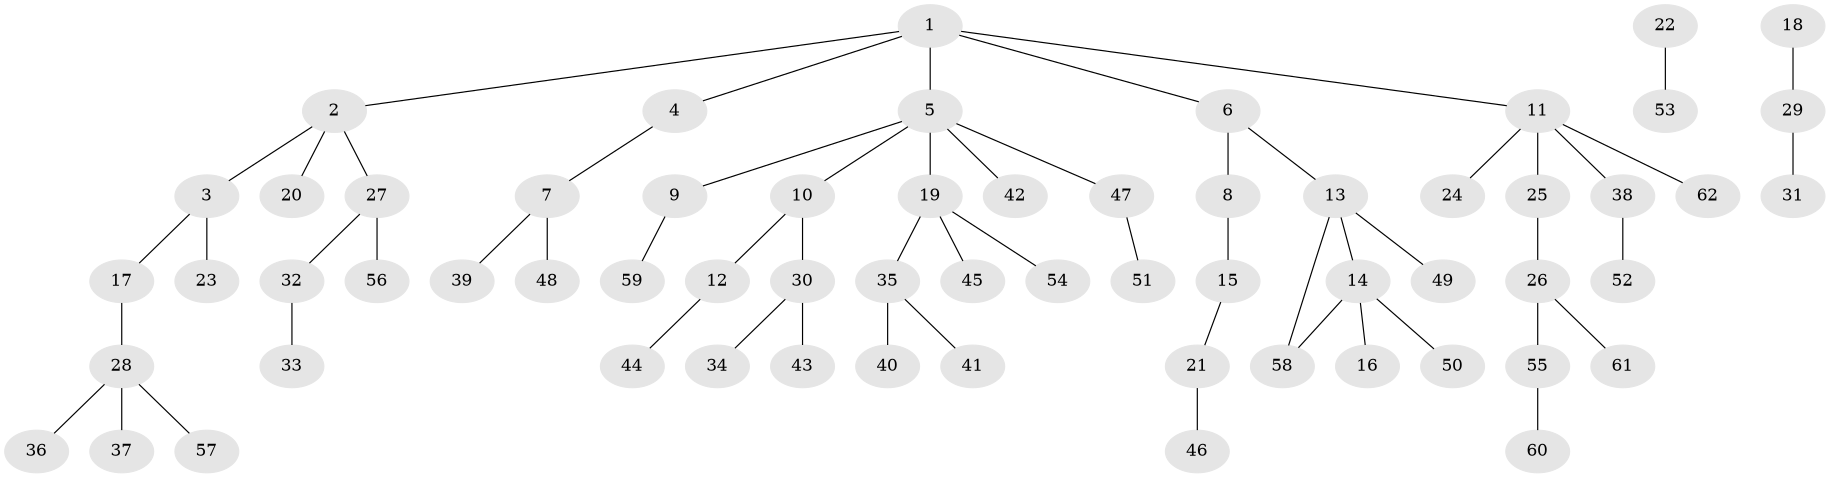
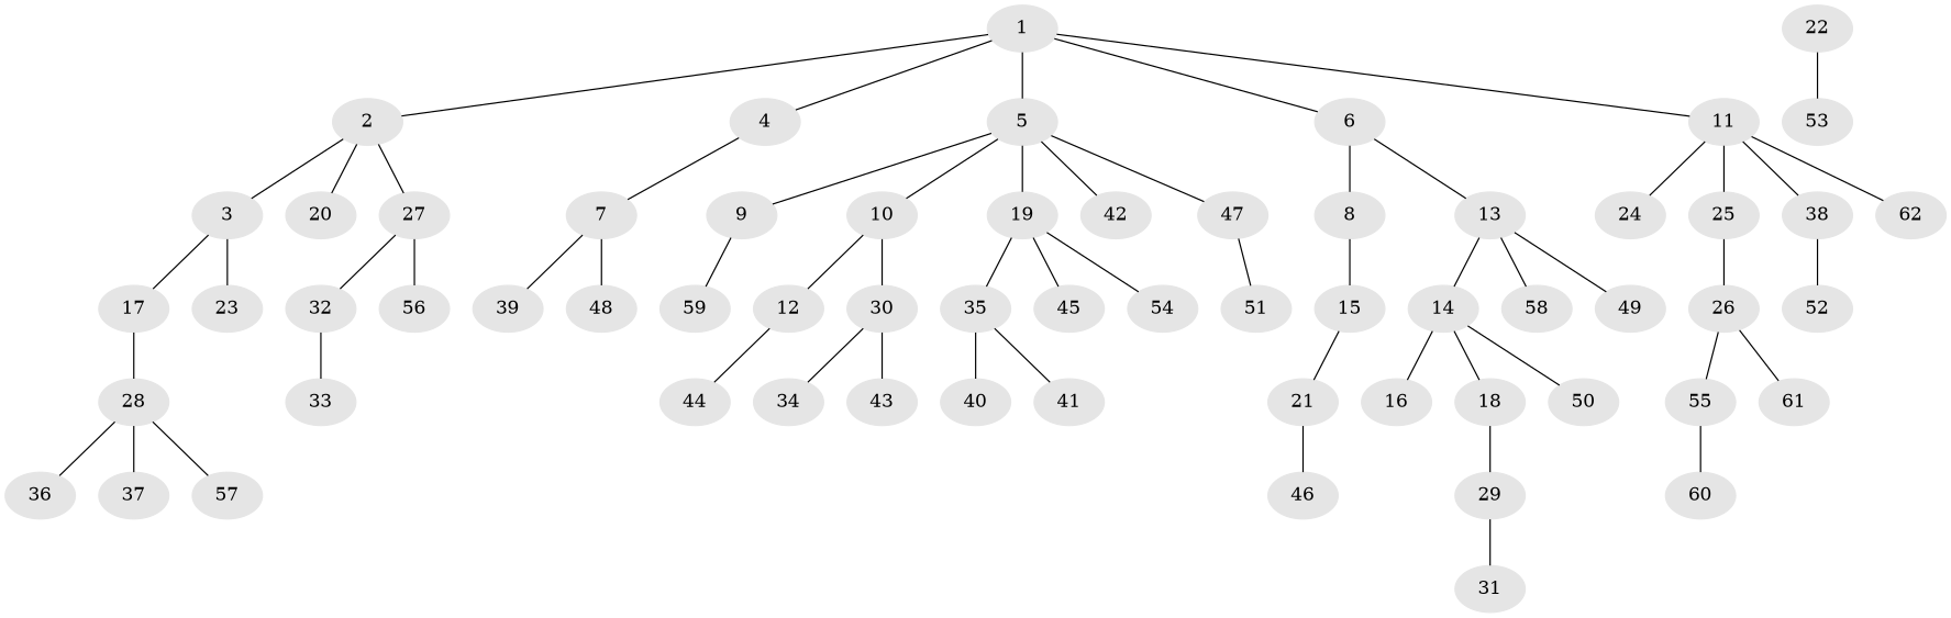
  graph {
    node [color=gray90 style=filled]
    1
    2
    4
    5
    6
    11
    3
    20
    27
    7
    9
    10
    19
    42
    47
    8
    13
    24
    25
    38
    62
    17
    23
    32
    56
    28
    39
    48
    59
    12
    30
    35
    45
    54
    51
    15
    14
    58
    49
    21
    22
    53
    44
    34
    43
    26
    52
    16
    18
    50
    29
    46
    36
    37
    57
    31
    40
    41
    55
    61
    60
    33
    1 -- 2
    1 -- 4
    1 -- 5
    1 -- 6
    1 -- 11
    2 -- 3
    2 -- 20
    2 -- 27
    4 -- 7
    5 -- 9
    5 -- 10
    5 -- 19
    5 -- 42
    5 -- 47
    6 -- 8
    6 -- 13
    11 -- 24
    11 -- 25
    11 -- 38
    11 -- 62
    3 -- 17
    3 -- 23
    27 -- 32
    27 -- 56
    7 -- 39
    7 -- 48
    9 -- 59
    10 -- 12
    10 -- 30
    19 -- 35
    19 -- 45
    19 -- 54
    47 -- 51
    8 -- 15
    13 -- 14
    13 -- 58
    13 -- 49
    25 -- 26
    38 -- 52
    17 -- 28
    32 -- 33
    28 -- 36
    28 -- 37
    28 -- 57
    12 -- 44
    30 -- 34
    30 -- 43
    35 -- 40
    35 -- 41
    15 -- 21
    14 -- 16
-   14 -- 58
+   14 -- 18
    14 -- 50
    21 -- 46
    22 -- 53
    26 -- 55
    26 -- 61
    18 -- 29
    29 -- 31
    55 -- 60
  }
